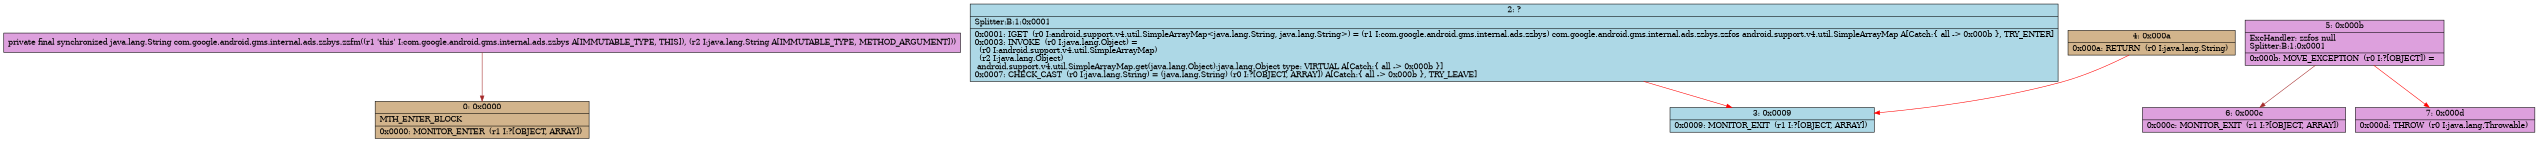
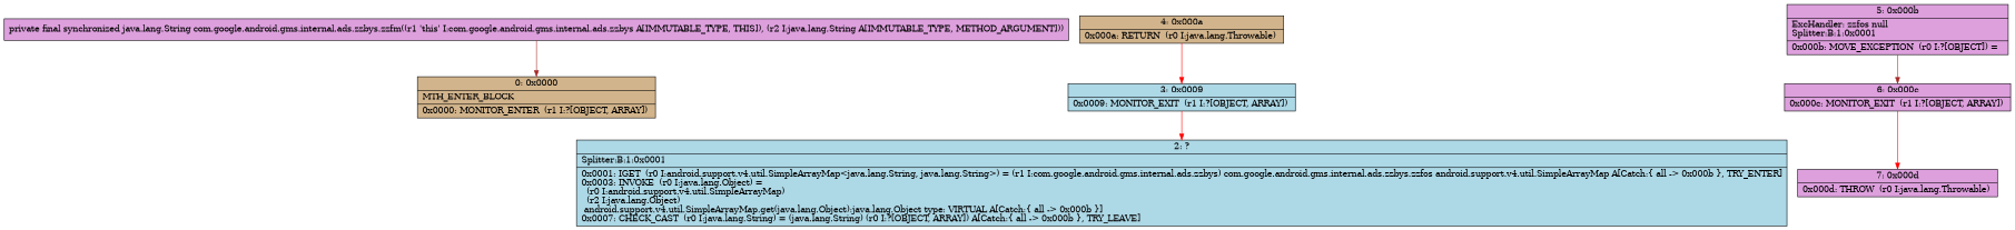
  digraph {
    node [fillcolor=plum shape=record style=filled]
    edge [color=red]
    n1 [fillcolor=tan label="{0\:\ 0x0000|MTH_ENTER_BLOCK\l|0x0000: MONITOR_ENTER  (r1 I:?[OBJECT, ARRAY]) \l}"]
    n2 [fillcolor=lightblue label="{2\:\ ?|Splitter:B:1:0x0001\l|0x0001: IGET  (r0 I:android.support.v4.util.SimpleArrayMap\<java.lang.String, java.lang.String\>) = (r1 I:com.google.android.gms.internal.ads.zzbys) com.google.android.gms.internal.ads.zzbys.zzfos android.support.v4.util.SimpleArrayMap A[Catch:\{ all \-\> 0x000b \}, TRY_ENTER]\l0x0003: INVOKE  (r0 I:java.lang.Object) = \l  (r0 I:android.support.v4.util.SimpleArrayMap)\l  (r2 I:java.lang.Object)\l android.support.v4.util.SimpleArrayMap.get(java.lang.Object):java.lang.Object type: VIRTUAL A[Catch:\{ all \-\> 0x000b \}]\l0x0007: CHECK_CAST  (r0 I:java.lang.String) = (java.lang.String) (r0 I:?[OBJECT, ARRAY]) A[Catch:\{ all \-\> 0x000b \}, TRY_LEAVE]\l}"]
    n3 [fillcolor=lightblue label="{3\:\ 0x0009|0x0009: MONITOR_EXIT  (r1 I:?[OBJECT, ARRAY]) \l}"]
    n4 [label="{5\:\ 0x000b|ExcHandler: zzfos null\lSplitter:B:1:0x0001\l|0x000b: MOVE_EXCEPTION  (r0 I:?[OBJECT]) =  \l}"]
    n5 [label="{6\:\ 0x000c|0x000c: MONITOR_EXIT  (r1 I:?[OBJECT, ARRAY]) \l}"]
-   n6 [fillcolor=tan label="{4\:\ 0x000a|0x000a: RETURN  (r0 I:java.lang.String) \l}"]
+   n6 [fillcolor=tan label="{4\:\ 0x000a|0x000a: RETURN  (r0 I:java.lang.Throwable) \l}"]
    n7 [label="{7\:\ 0x000d|0x000d: THROW  (r0 I:java.lang.Throwable) \l}"]
    n8 [label="{private final synchronized java.lang.String com.google.android.gms.internal.ads.zzbys.zzfm((r1 'this' I:com.google.android.gms.internal.ads.zzbys A[IMMUTABLE_TYPE, THIS]), (r2 I:java.lang.String A[IMMUTABLE_TYPE, METHOD_ARGUMENT])) }"]
-   n2 -> n3
+   n3 -> n2
    n4 -> n5 [color=brown]
-   n4 -> n7
+   n5 -> n7
    n6 -> n3
    n8 -> n1 [color=brown]
  }
